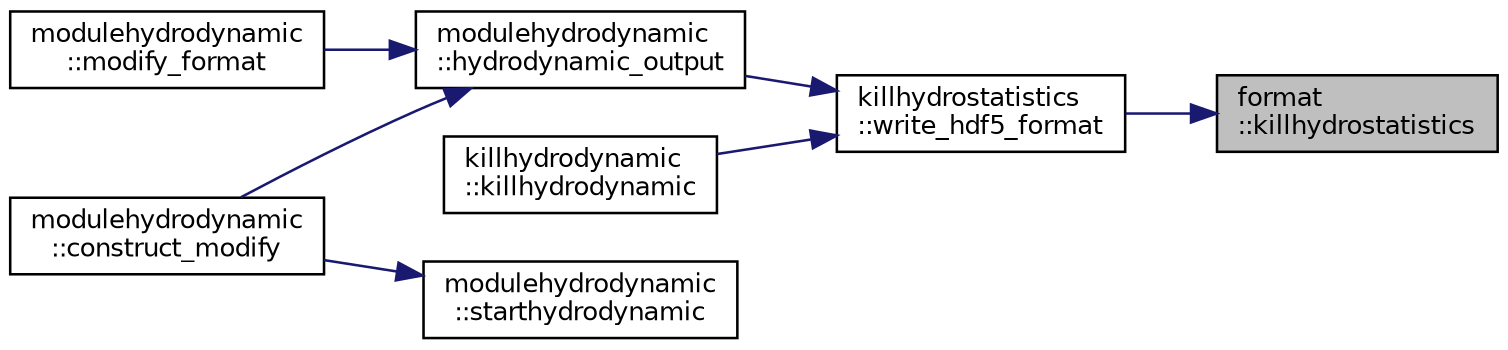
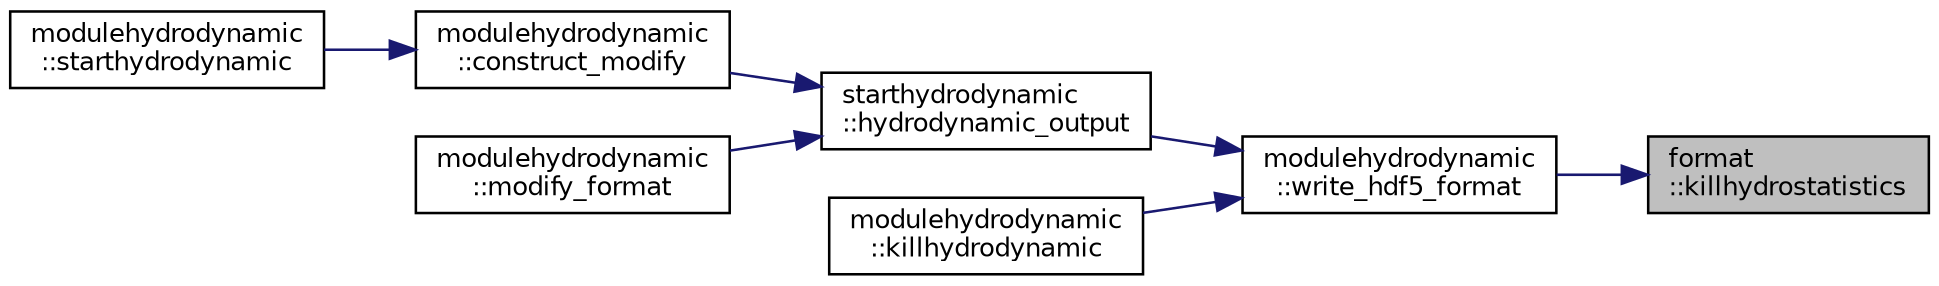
  digraph {
    rankdir=RL
    node [color=black fillcolor=white fontname=Helvetica fontsize=10 shape=record style=filled]
    edge [color=midnightblue dir=back fontname=Helvetica fontsize=10 labelfontname=Helvetica labelfontsize=10 style=solid]
    n1 [fillcolor=grey75 fontcolor=black height=0.2 label="format\l::killhydrostatistics" width=0.4]
-   n2 [height=0.2 label="killhydrostatistics\l::write_hdf5_format" width=0.4]
-   n3 [height=0.2 label="modulehydrodynamic\l::hydrodynamic_output" width=0.4]
-   n4 [height=0.2 label="killhydrodynamic\l::killhydrodynamic" width=0.4]
+   n2 [height=0.2 label="modulehydrodynamic\l::write_hdf5_format" width=0.4]
+   n3 [height=0.2 label="starthydrodynamic\l::hydrodynamic_output" width=0.4]
+   n4 [height=0.2 label="modulehydrodynamic\l::killhydrodynamic" width=0.4]
    n5 [height=0.2 label="modulehydrodynamic\l::construct_modify" width=0.4]
    n6 [height=0.2 label="modulehydrodynamic\l::modify_format" width=0.4]
    n7 [height=0.2 label="modulehydrodynamic\l::starthydrodynamic" width=0.4]
    n1 -> n2
    n2 -> n3
    n2 -> n4
    n3 -> n5
    n3 -> n6
-   n7 -> n5
+   n5 -> n7
  }
